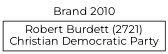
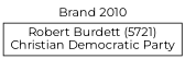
  digraph {
    label="Brand 2010"
    labelloc=t
    mclimit=10
    rankdir=LR
    fontname=Montserrat
-   n1 [label="Robert Burdett (2721)\nChristian Democratic Party" shape=box fontname=Montserrat]
+   n1 [label="Robert Burdett (5721)\nChristian Democratic Party" shape=box fontname=Montserrat]
  }
